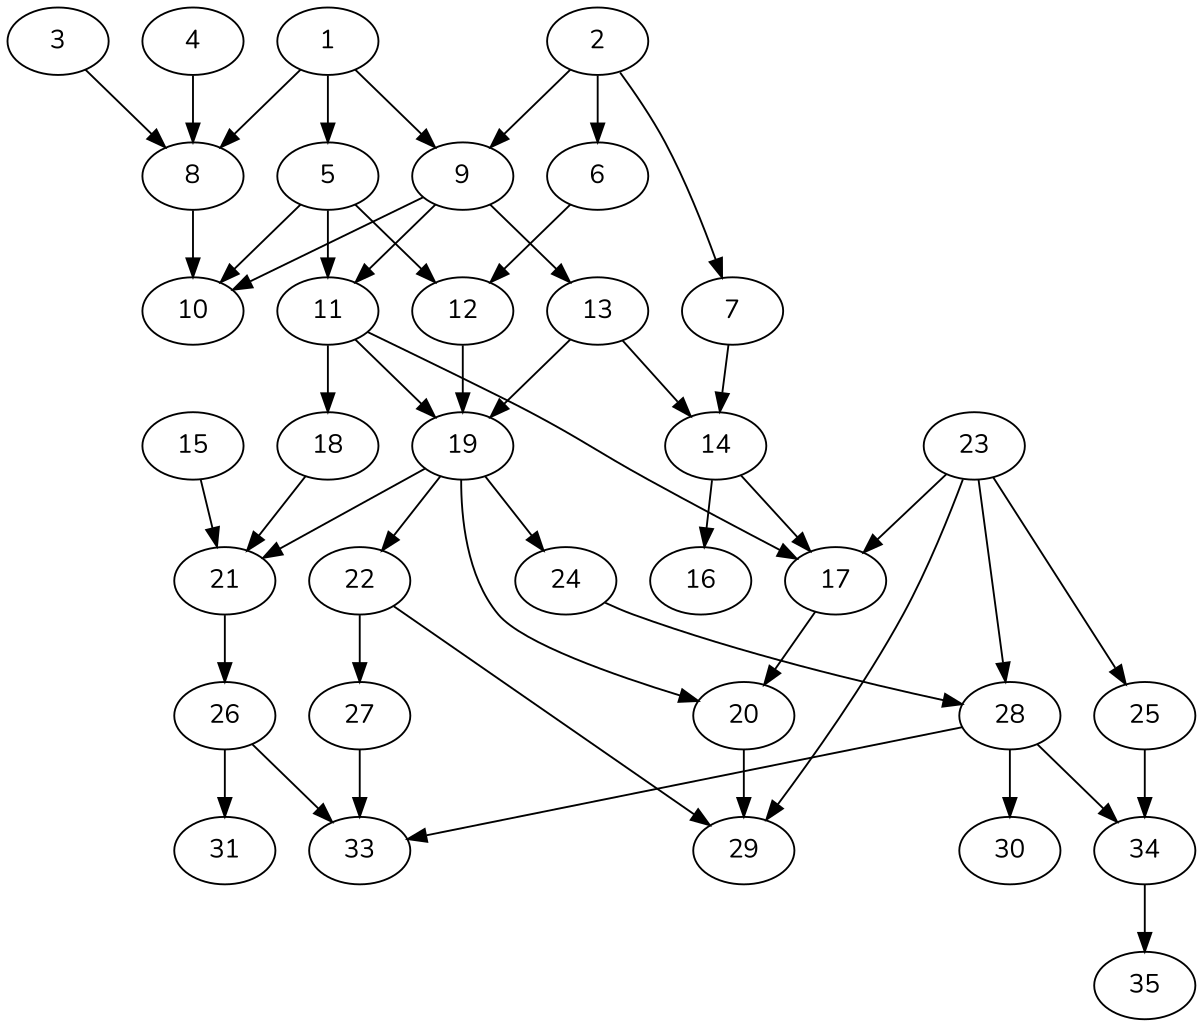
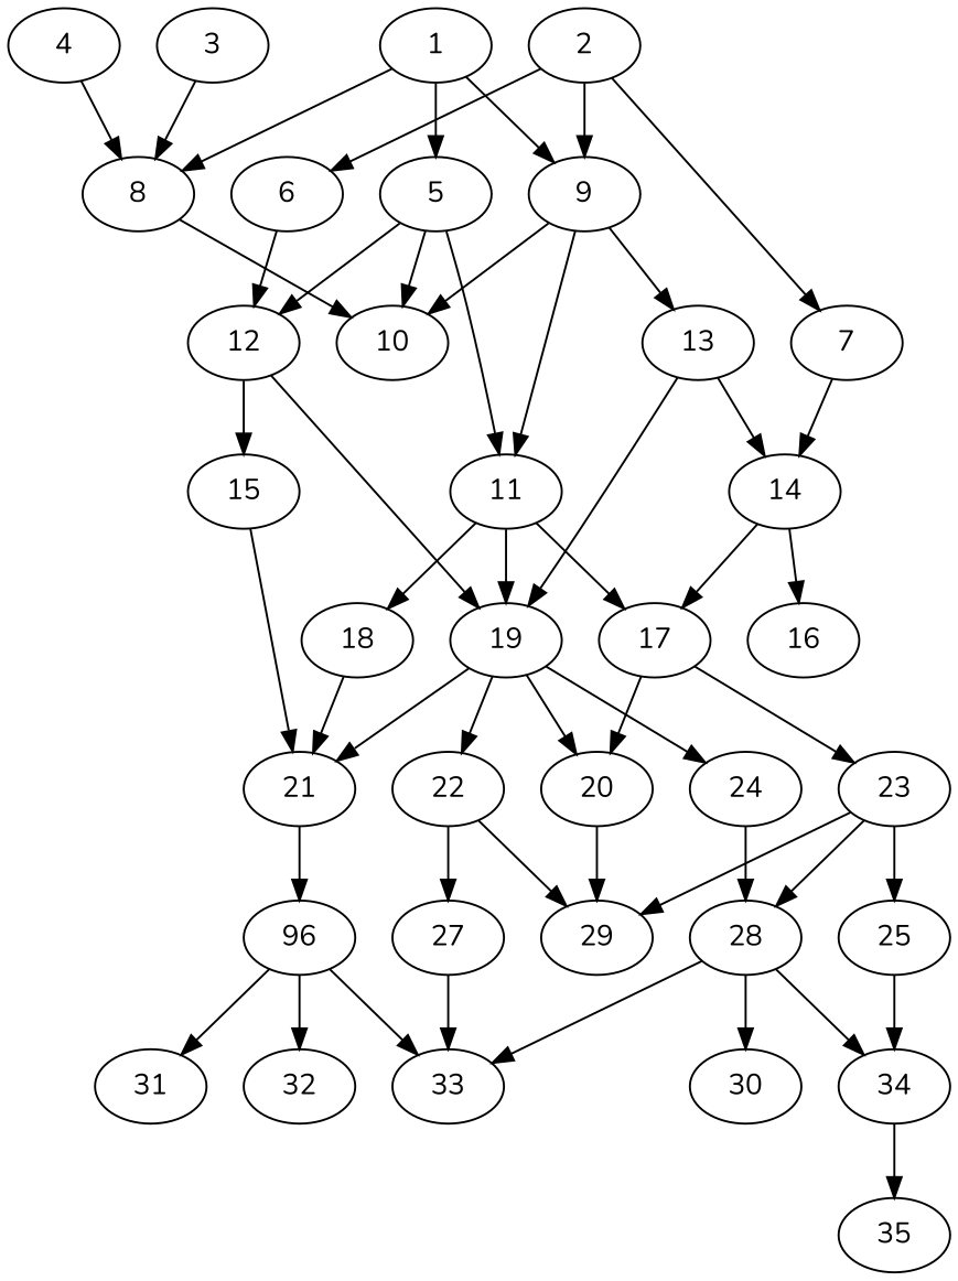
  digraph {
    fontname=Nunito
    node [alpha=0.06 fontname=Nunito]
    edge [fontname=Nunito]
    1 [alpha=0.10 expect_size=6908928]
    5 [alpha=0.05 expect_size=14458880]
    8 [alpha=0.15 expect_size=39037952]
    9 [alpha=0.10 expect_size=26025984]
    10 [expect_size=6454272]
    11 [alpha=0.19 expect_size=51348480]
    12 [alpha=0.15 expect_size=28429312]
    13 [alpha=0.05 expect_size=13210624]
    17 [expect_size=32662528]
    18 [alpha=0.08 expect_size=47330304]
    19 [alpha=0.08 expect_size=35369984]
    15 [alpha=0.03 expect_size=49824768]
    14 [alpha=0.14 expect_size=27421696]
    2 [alpha=0.14 expect_size=23058432]
    6 [alpha=0.08 expect_size=50671616]
    7 [expect_size=37428224]
    16 [alpha=0.03 expect_size=14069760]
    3 [expect_size=42137600]
    4 [alpha=0.09 expect_size=44149760]
    20 [alpha=0.07 expect_size=11418624]
    23 [alpha=0.16 expect_size=13174784]
    21 [expect_size=25337856]
    22 [alpha=0.13 expect_size=23880704]
    24 [alpha=0.15 expect_size=24415232]
    29 [alpha=0.05 expect_size=8706048]
    25 [alpha=0.18 expect_size=9859072]
    28 [expect_size=38022144]
-   26 [alpha=0.20 expect_size=16901120]
+   26 [alpha=0.20 expect_size=16901120 label=96]
    27 [alpha=0.16 expect_size=23440384]
    31 [alpha=0.03 expect_size=44506112]
+   32 [alpha=0.12 expect_size=12040192]
    33 [alpha=0.04 expect_size=43012096]
    34 [expect_size=32758784]
    30 [alpha=0.04 expect_size=28221440]
    35 [expect_size=20187136]
    1 -> 5
    1 -> 8
    1 -> 9
    5 -> 10
    5 -> 11
    5 -> 12
    8 -> 10
    9 -> 10
    9 -> 11
    9 -> 13
    11 -> 17
    11 -> 18
    11 -> 19
    12 -> 19
+   12 -> 15
    13 -> 19
    13 -> 14
    17 -> 20
-   23 -> 17
+   17 -> 23
    18 -> 21
    19 -> 20
    19 -> 21
    19 -> 22
    19 -> 24
    15 -> 21
    14 -> 17
    14 -> 16
    2 -> 9
    2 -> 6
    2 -> 7
    6 -> 12
    7 -> 14
    3 -> 8
    4 -> 8
    20 -> 29
    23 -> 29
    23 -> 25
    23 -> 28
    21 -> 26
    22 -> 29
    22 -> 27
    24 -> 28
    25 -> 34
    28 -> 33
    28 -> 34
    28 -> 30
    26 -> 31
+   26 -> 32
    26 -> 33
    27 -> 33
    34 -> 35
  }
